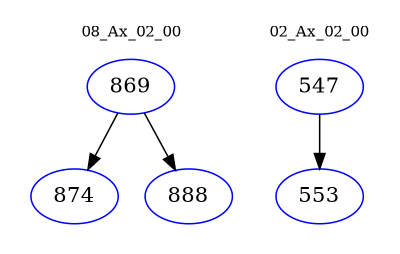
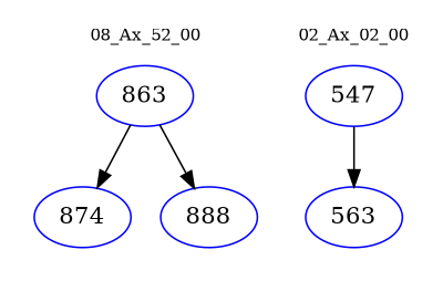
  digraph {
    node [color=blue]
    edge [color=black]
-   n1 [label=869]
+   n1 [label=863]
    n2 [label=874]
    n3 [label=888]
    n4 [label=547]
-   n5 [label=553]
+   n5 [label=563]
    subgraph cluster_1 {
      color=white
      fontsize=10
-     label="08_Ax_02_00"
+     label="08_Ax_52_00"
      n1
      n2
      n3
    }
    subgraph cluster_2 {
      color=white
      fontsize=10
      label="02_Ax_02_00"
      n4
      n5
    }
    n1 -> n2
    n1 -> n3
    n4 -> n5
  }
